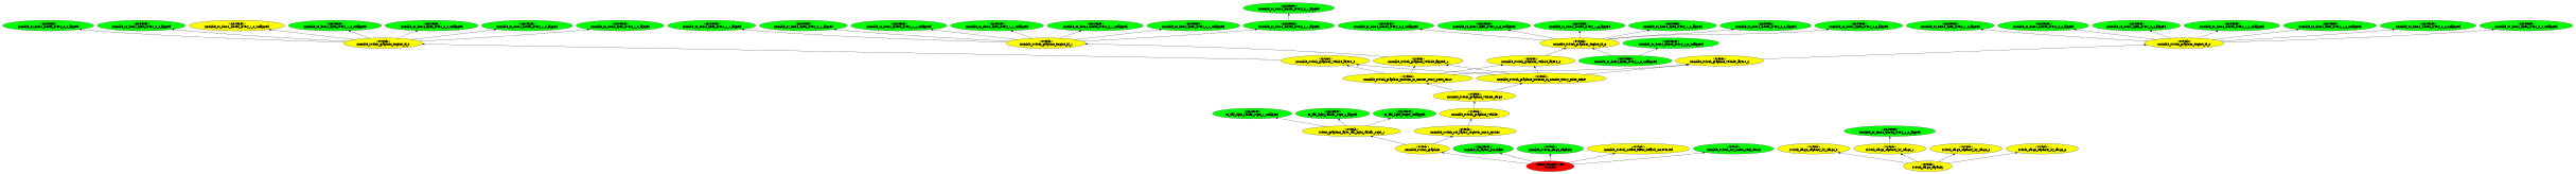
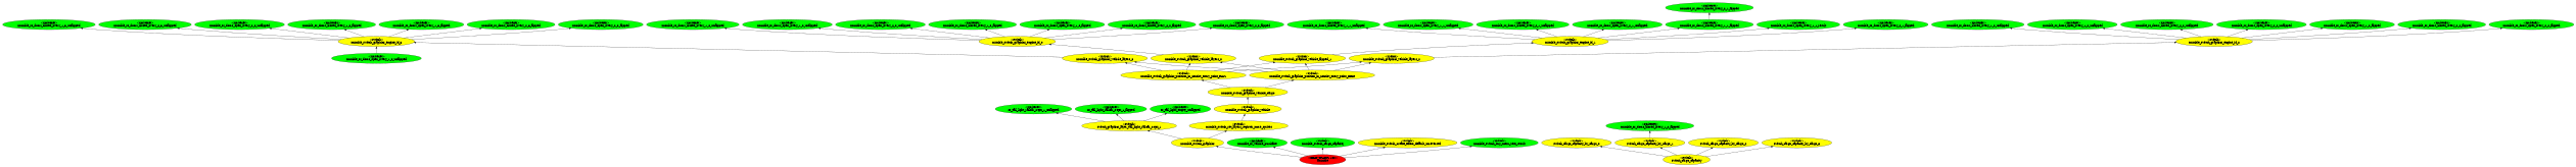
  digraph {
    rankdir=BT
    node [fillcolor=green style=filled]
    n1 [label="<spriteset>\nss_tail_light_railcar_24px_1_unflipped"]
    n2 [label="<spriteset>\nss_tail_light_railcar_24px_1_flipped"]
    n3 [label="<spriteset>\nss_tail_light_empty_unflipped"]
    n4 [fillcolor=yellow label="<switch>\nswitch_graphics_layer_tail_light_railcar_24px_1"]
    n5 [fillcolor=yellow label="<switch>\nswitch_cargo_capacity_by_cargo_0"]
    n6 [fillcolor=yellow label="<switch>\nswitch_cargo_capacity_by_cargo_1"]
    n7 [label="<spriteset>\nmumble_ss_doors_closed_livery_1_2_flipped"]
    n8 [fillcolor=yellow label="<switch>\nswitch_cargo_capacity_by_cargo_2"]
    n9 [fillcolor=yellow label="<switch>\nswitch_cargo_capacity_by_cargo_3"]
    n10 [fillcolor=yellow label="<switch>\nswitch_cargo_capacity"]
-   n11 [fillcolor=yellow label="<spriteset>\nmumble_ss_doors_closed_livery_1_0_unflipped"]
+   n11 [label="<spriteset>\nmumble_ss_doors_closed_livery_1_0_unflipped"]
    n12 [label="<spriteset>\nmumble_ss_doors_open_livery_1_0_unflipped"]
    n13 [label="<spriteset>\nmumble_ss_doors_open_livery_2_0_unflipped"]
    n14 [label="<spriteset>\nmumble_ss_doors_closed_livery_1_0_flipped"]
    n15 [label="<spriteset>\nmumble_ss_doors_open_livery_1_0_flipped"]
    n16 [label="<spriteset>\nmumble_ss_doors_closed_livery_2_0_flipped"]
    n17 [label="<spriteset>\nmumble_ss_doors_open_livery_2_0_flipped"]
    n18 [fillcolor=yellow label="<switch>\nmumble_switch_graphics_engine_id_0"]
    n19 [fillcolor=yellow label="<switch>\nmumble_switch_graphics_vehicle_layers_0"]
    n20 [label="<spriteset>\nmumble_ss_doors_closed_livery_1_1_unflipped"]
    n21 [label="<spriteset>\nmumble_ss_doors_open_livery_1_1_unflipped"]
    n22 [label="<spriteset>\nmumble_ss_doors_closed_livery_2_1_unflipped"]
    n23 [label="<spriteset>\nmumble_ss_doors_open_livery_2_1_unflipped"]
    n24 [label="<spriteset>\nmumble_ss_doors_closed_livery_1_1_flipped"]
    n25 [label="<spriteset>\nmumble_ss_doors_closed_livery_2_1_flipped"]
-   n26 [label="<spriteset>\nmumble_ss_doors_open_livery_1_1_flipped"]
+   n26 [label="<spriteset>\nmumble_ss_doors_open_livery_1_1_result"]
    n27 [label="<spriteset>\nmumble_ss_doors_open_livery_2_1_flipped"]
    n28 [fillcolor=yellow label="<switch>\nmumble_switch_graphics_engine_id_1"]
    n29 [fillcolor=yellow label="<switch>\nmumble_switch_graphics_vehicle_flipped_1"]
    n30 [label="<spriteset>\nmumble_ss_doors_closed_livery_1_2_unflipped"]
    n31 [label="<spriteset>\nmumble_ss_doors_open_livery_1_2_unflipped"]
    n32 [label="<spriteset>\nmumble_ss_doors_closed_livery_2_2_unflipped"]
    n33 [label="<spriteset>\nmumble_ss_doors_open_livery_2_2_unflipped"]
    n34 [label="<spriteset>\nmumble_ss_doors_open_livery_1_2_flipped"]
    n35 [label="<spriteset>\nmumble_ss_doors_closed_livery_2_2_flipped"]
    n36 [label="<spriteset>\nmumble_ss_doors_open_livery_2_2_flipped"]
    n37 [fillcolor=yellow label="<switch>\nmumble_switch_graphics_engine_id_2"]
    n38 [fillcolor=yellow label="<switch>\nmumble_switch_graphics_vehicle_layers_2"]
    n39 [label="<spriteset>\nmumble_ss_doors_closed_livery_1_3_unflipped"]
    n40 [label="<spriteset>\nmumble_ss_doors_open_livery_1_3_unflipped"]
    n41 [fillcolor=yellow label="<switch>\nmumble_switch_graphics_engine_id_3"]
    n42 [label="<spriteset>\nmumble_ss_doors_closed_livery_2_3_unflipped"]
    n43 [label="<spriteset>\nmumble_ss_doors_open_livery_2_3_unflipped"]
    n44 [label="<spriteset>\nmumble_ss_doors_closed_livery_1_3_flipped"]
    n45 [label="<spriteset>\nmumble_ss_doors_open_livery_1_3_flipped"]
    n46 [label="<spriteset>\nmumble_ss_doors_closed_livery_2_3_flipped"]
    n47 [label="<spriteset>\nmumble_ss_doors_open_livery_2_3_flipped"]
    n48 [fillcolor=yellow label="<switch>\nmumble_switch_graphics_vehicle_layers_3"]
    n49 [fillcolor=yellow label="<switch>\nmumble_switch_graphics_position_in_consist_entry_point_PASS"]
    n50 [fillcolor=yellow label="<switch>\nmumble_switch_graphics_position_in_consist_entry_point_DFLT"]
    n51 [fillcolor=yellow label="<switch>\nmumble_switch_graphics_vehicle_cargo"]
    n52 [fillcolor=yellow label="<switch>\nmumble_switch_graphics_vehicle"]
-   n53 [label="<spriteset>\nmumble_ss_layers_purchase"]
+   n53 [label="<spriteset>\nmumble_ss_vehicle_purchase"]
    n54 [fillcolor=yellow label="<switch>\nmumble_switch_set_layers_register_more_sprites"]
    n55 [fillcolor=yellow label="<switch>\nmumble_switch_graphics"]
    n56 [label="<switch>\nmumble_switch_cargo_capacity"]
    n57 [fillcolor=yellow label="<switch>\nmumble_switch_create_effect_default_unreversed"]
    n58 [label="<switch>\nmumble_switch_buy_menu_text_result"]
    n59 [fillcolor=red label="<FEAT_TRAINS 140>\nmumble"]
    n4 -> n1
    n4 -> n2
    n4 -> n3
    n6 -> n7
    n10 -> n5
    n10 -> n6
    n10 -> n8
    n10 -> n9
    n18 -> n11
    n18 -> n12
    n18 -> n13
    n18 -> n14
    n18 -> n15
    n18 -> n16
    n18 -> n17
    n19 -> n18
    n24 -> n25
    n28 -> n20
    n28 -> n21
    n28 -> n22
    n28 -> n23
    n28 -> n24
    n28 -> n26
    n28 -> n27
    n29 -> n28
    n37 -> n30
    n37 -> n31
    n37 -> n32
    n37 -> n33
    n37 -> n34
    n37 -> n35
    n37 -> n36
    n38 -> n37
    n40 -> n41
-   n40 -> n39
+   n41 -> n39
    n41 -> n42
    n41 -> n43
    n41 -> n44
    n41 -> n45
    n41 -> n46
    n41 -> n47
    n48 -> n41
    n49 -> n19
    n49 -> n29
    n49 -> n38
    n49 -> n48
    n50 -> n19
    n50 -> n29
    n50 -> n38
    n50 -> n48
    n51 -> n49
    n51 -> n50
    n52 -> n51
    n54 -> n52
    n55 -> n4
    n55 -> n54
    n59 -> n53
    n59 -> n55
    n59 -> n56
    n59 -> n57
    n59 -> n58
  }
